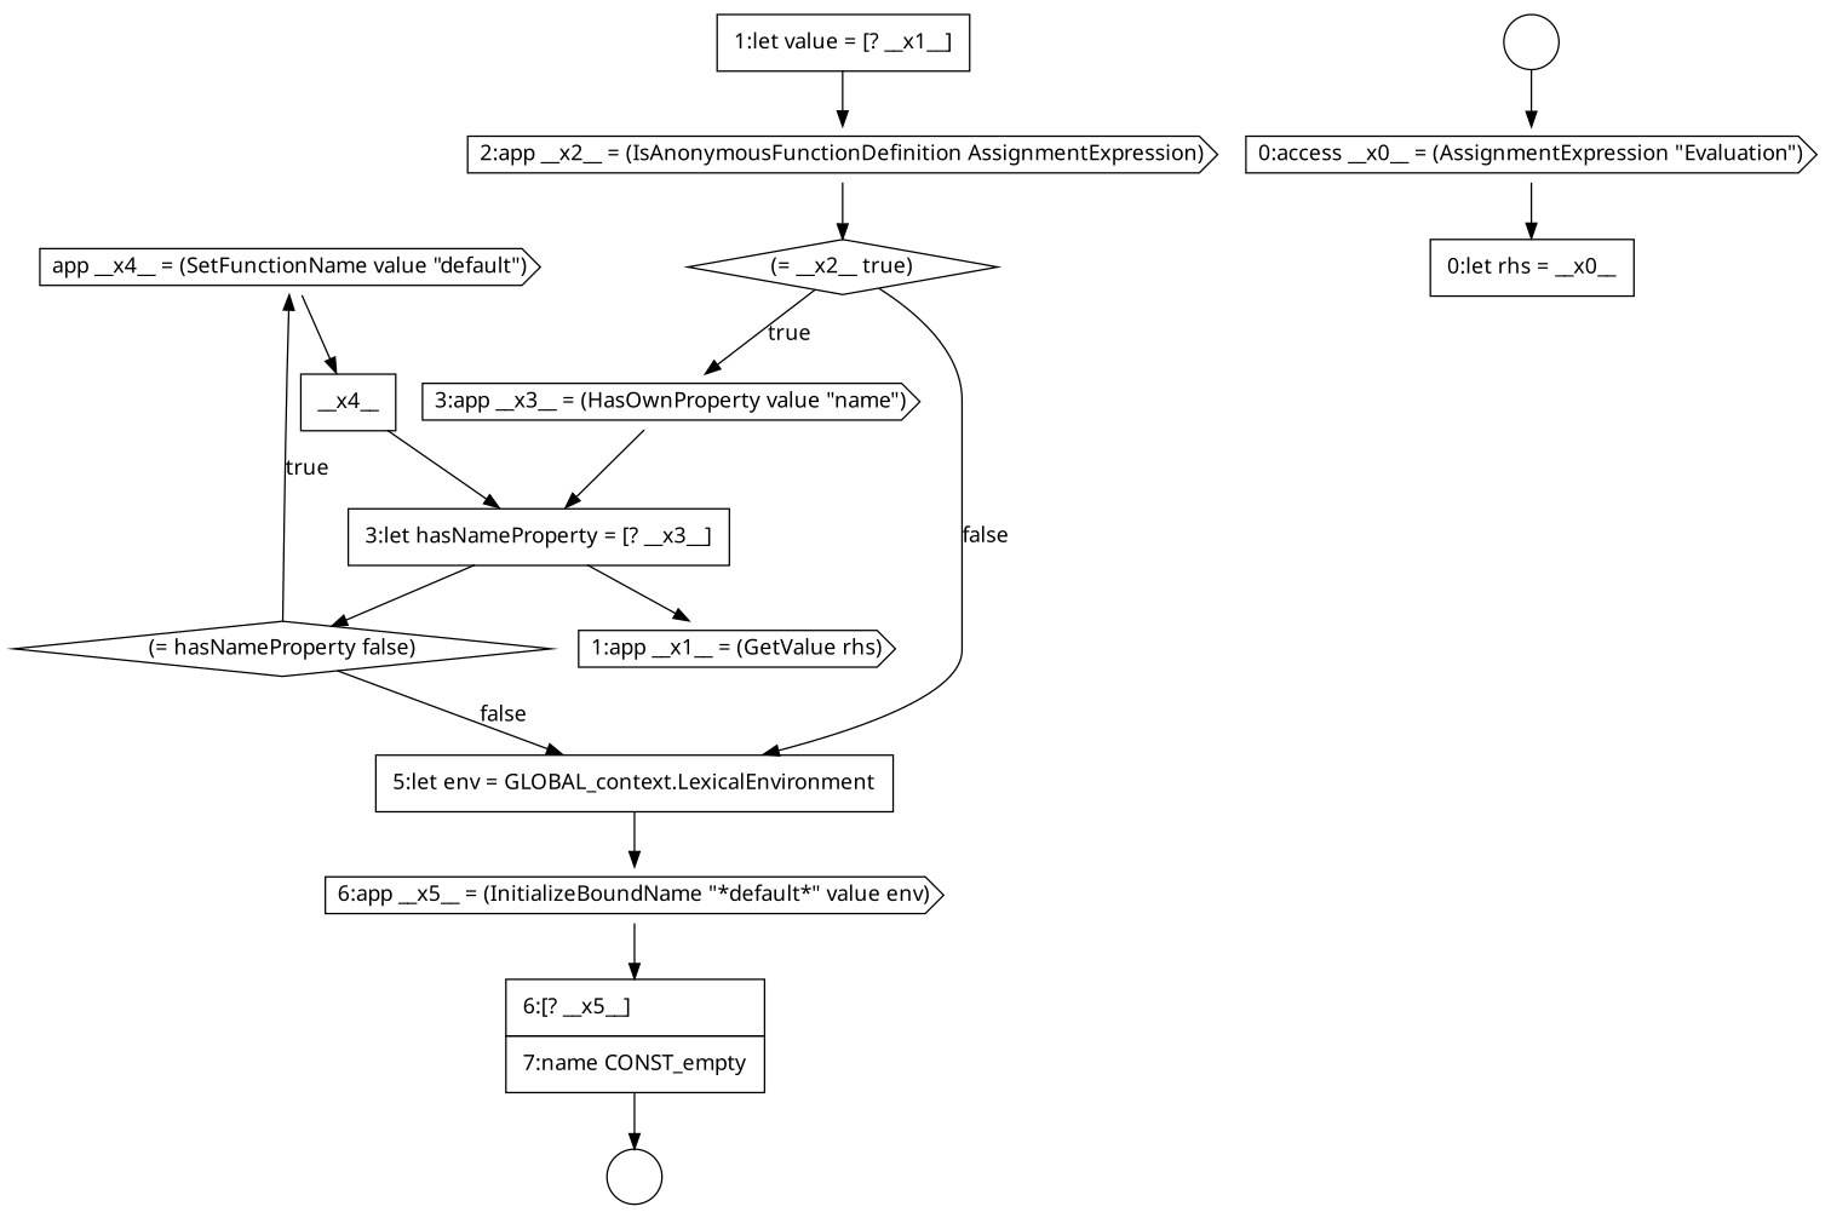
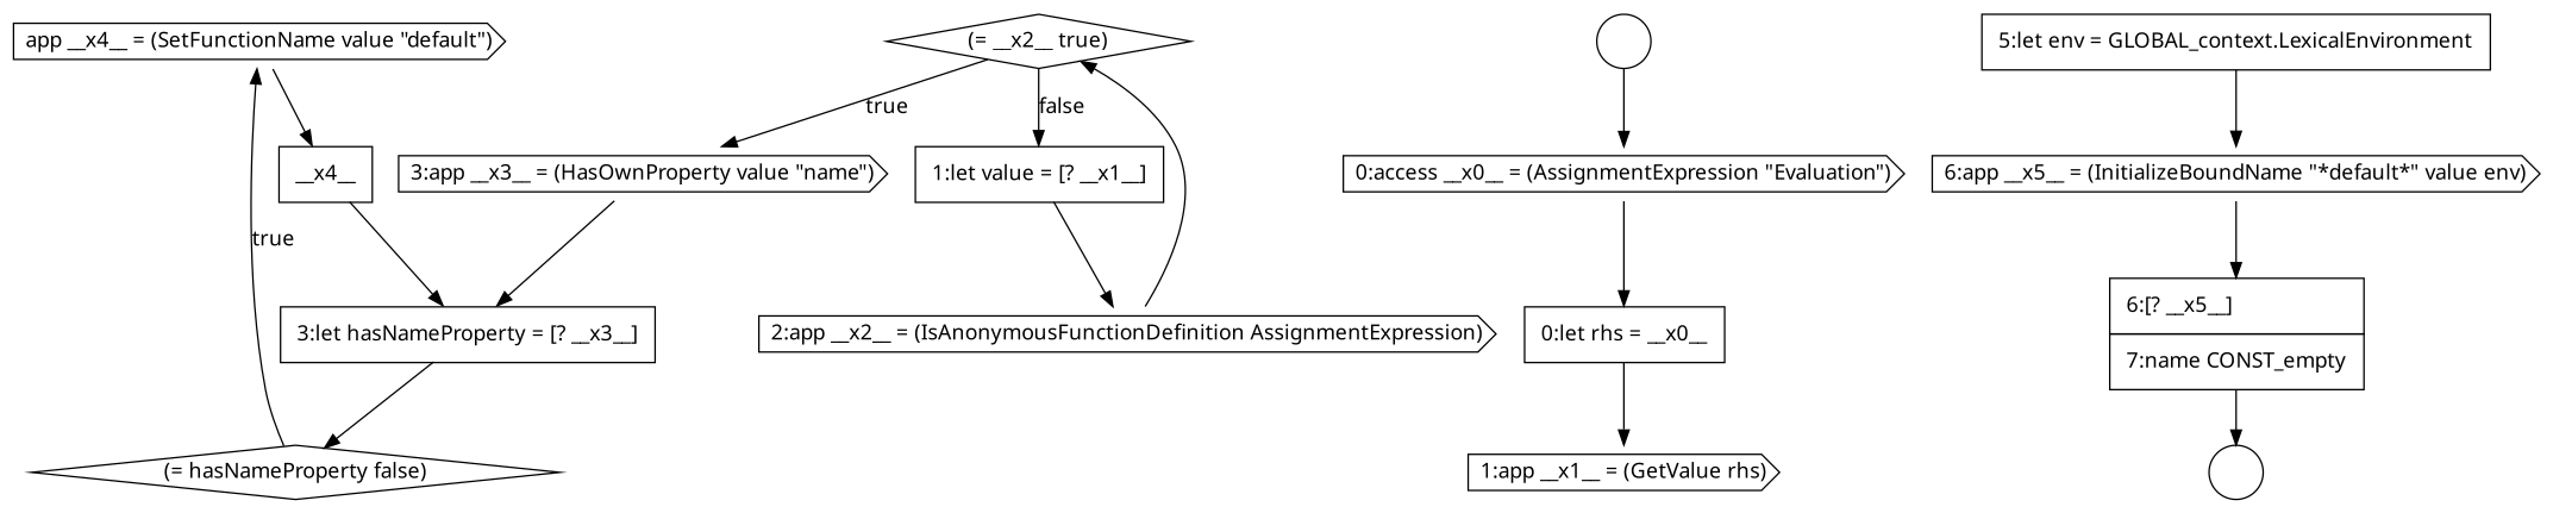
  digraph {
    fontname="Noto Sans"
    node [color=black fillcolor=white fontname="Noto Sans" shape=cds style=filled]
    edge [color=black fontname="Noto Sans"]
    n1 [label=<<font color="black">app __x4__ = (SetFunctionName value &quot;default&quot;)</font>>]
    n2 [label=<<font color="black">     <table border="0" cellborder="1" cellspacing="0" cellpadding="10">       <tr><td align="left">__x4__</td></tr>     </table>   </font>> margin=0 shape=none]
    n3 [label=<<font color="black">     <table border="0" cellborder="1" cellspacing="0" cellpadding="10">       <tr><td align="left">3:let hasNameProperty = [? __x3__]</td></tr>     </table>   </font>> margin=0 shape=none]
    n4 [label=<<font color="black">0:access __x0__ = (AssignmentExpression &quot;Evaluation&quot;)</font>>]
    n5 [label=<<font color="black">     <table border="0" cellborder="1" cellspacing="0" cellpadding="10">       <tr><td align="left">0:let rhs = __x0__</td></tr>     </table>   </font>> margin=0 shape=none]
    n6 [label=<<font color="black">1:app __x1__ = (GetValue rhs)</font>>]
    n7 [label=<<font color="black">6:app __x5__ = (InitializeBoundName &quot;*default*&quot; value env)</font>>]
    n8 [label=<<font color="black">     <table border="0" cellborder="1" cellspacing="0" cellpadding="10">       <tr><td align="left">6:[? __x5__]</td></tr>       <tr><td align="left">7:name CONST_empty</td></tr>     </table>   </font>> margin=0 shape=none]
    n9 [label=" " shape=circle]
    n10 [label=<<font color="black">(= __x2__ true)</font>> shape=diamond]
    n11 [label=<<font color="black">     <table border="0" cellborder="1" cellspacing="0" cellpadding="10">       <tr><td align="left">5:let env = GLOBAL_context.LexicalEnvironment</td></tr>     </table>   </font>> margin=0 shape=none]
    n12 [label=<<font color="black">3:app __x3__ = (HasOwnProperty value &quot;name&quot;)</font>>]
    n13 [label=<<font color="black">(= hasNameProperty false)</font>> shape=diamond]
    n14 [label=" " shape=circle]
    n15 [label=<<font color="black">     <table border="0" cellborder="1" cellspacing="0" cellpadding="10">       <tr><td align="left">1:let value = [? __x1__]</td></tr>     </table>   </font>> margin=0 shape=none]
    n16 [label=<<font color="black">2:app __x2__ = (IsAnonymousFunctionDefinition AssignmentExpression)</font>>]
    n1 -> n2
    n2 -> n3
    n3 -> n13
    n4 -> n5
-   n3 -> n6
+   n5 -> n6
    n7 -> n8
    n8 -> n9
-   n10 -> n11 [label=<<font color="black">false</font>>]
+   n10 -> n15 [label=<<font color="black">false</font>>]
    n10 -> n12 [label=<<font color="black">true</font>>]
    n11 -> n7
    n12 -> n3
    n13 -> n1 [label=<<font color="black">true</font>>]
-   n13 -> n11 [label=<<font color="black">false</font>>]
    n14 -> n4
    n15 -> n16
    n16 -> n10
  }
